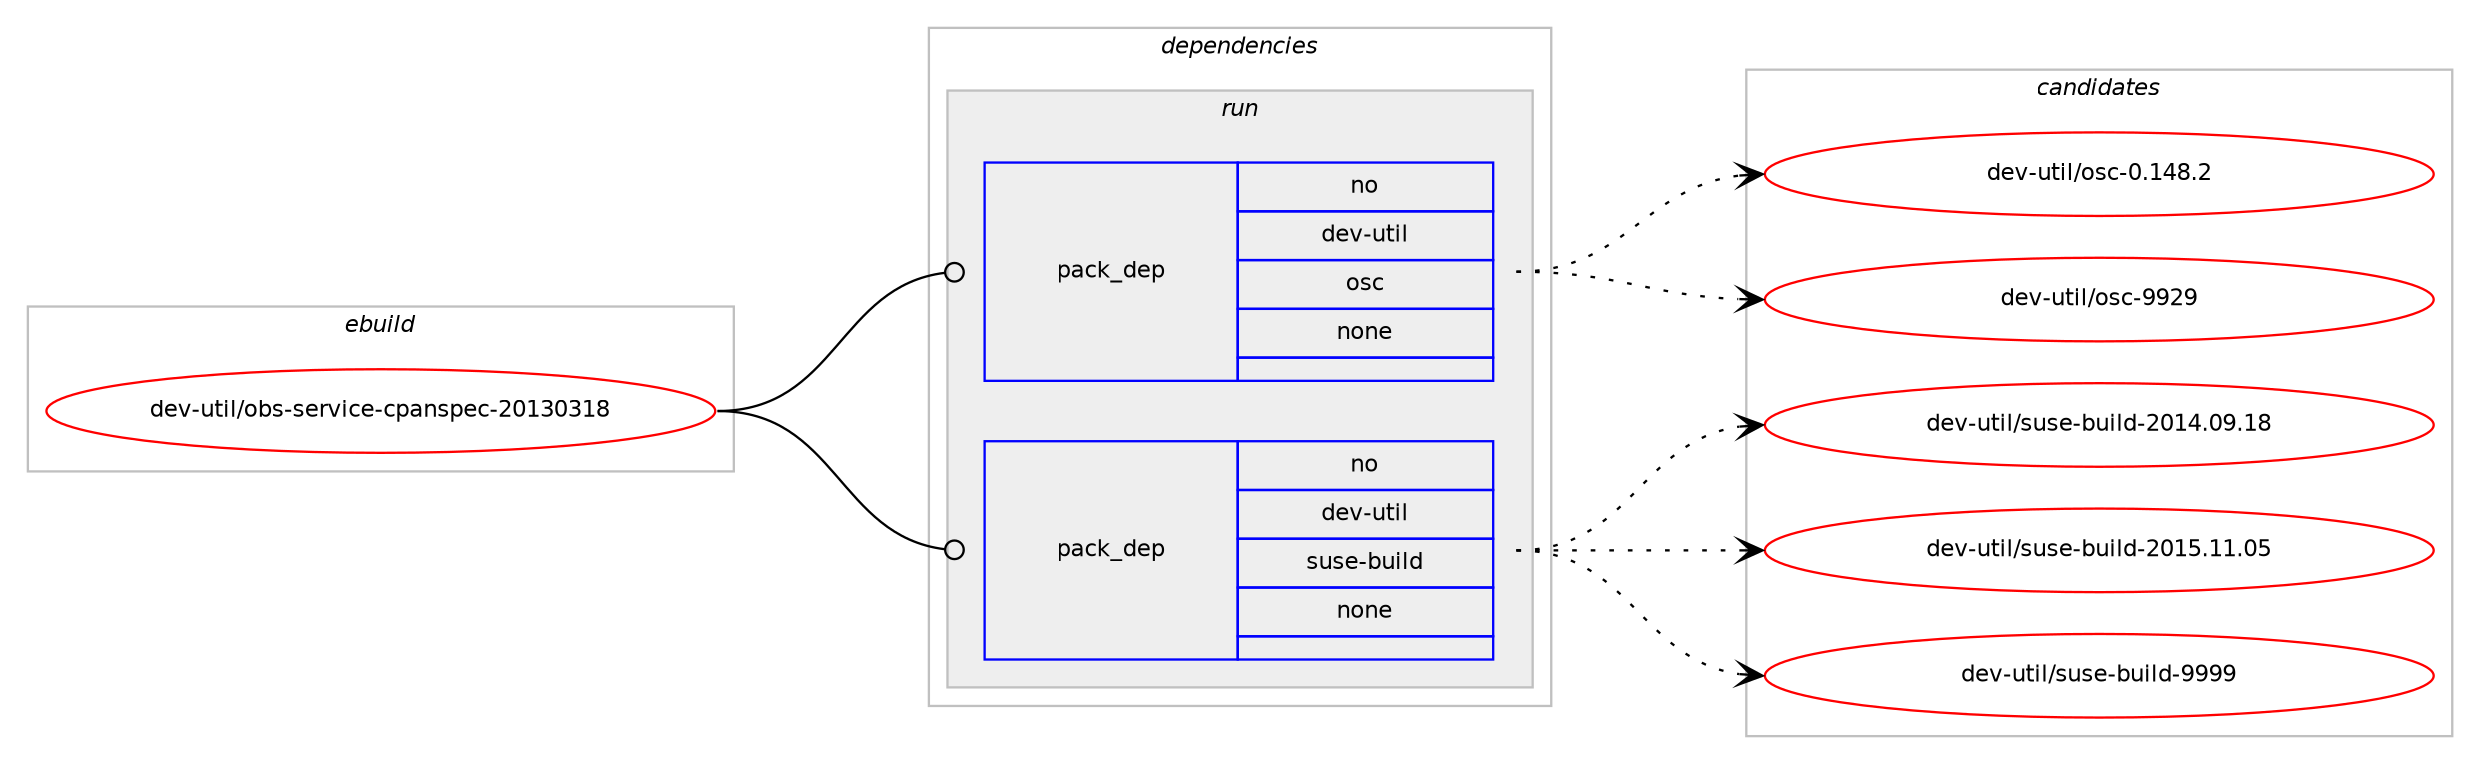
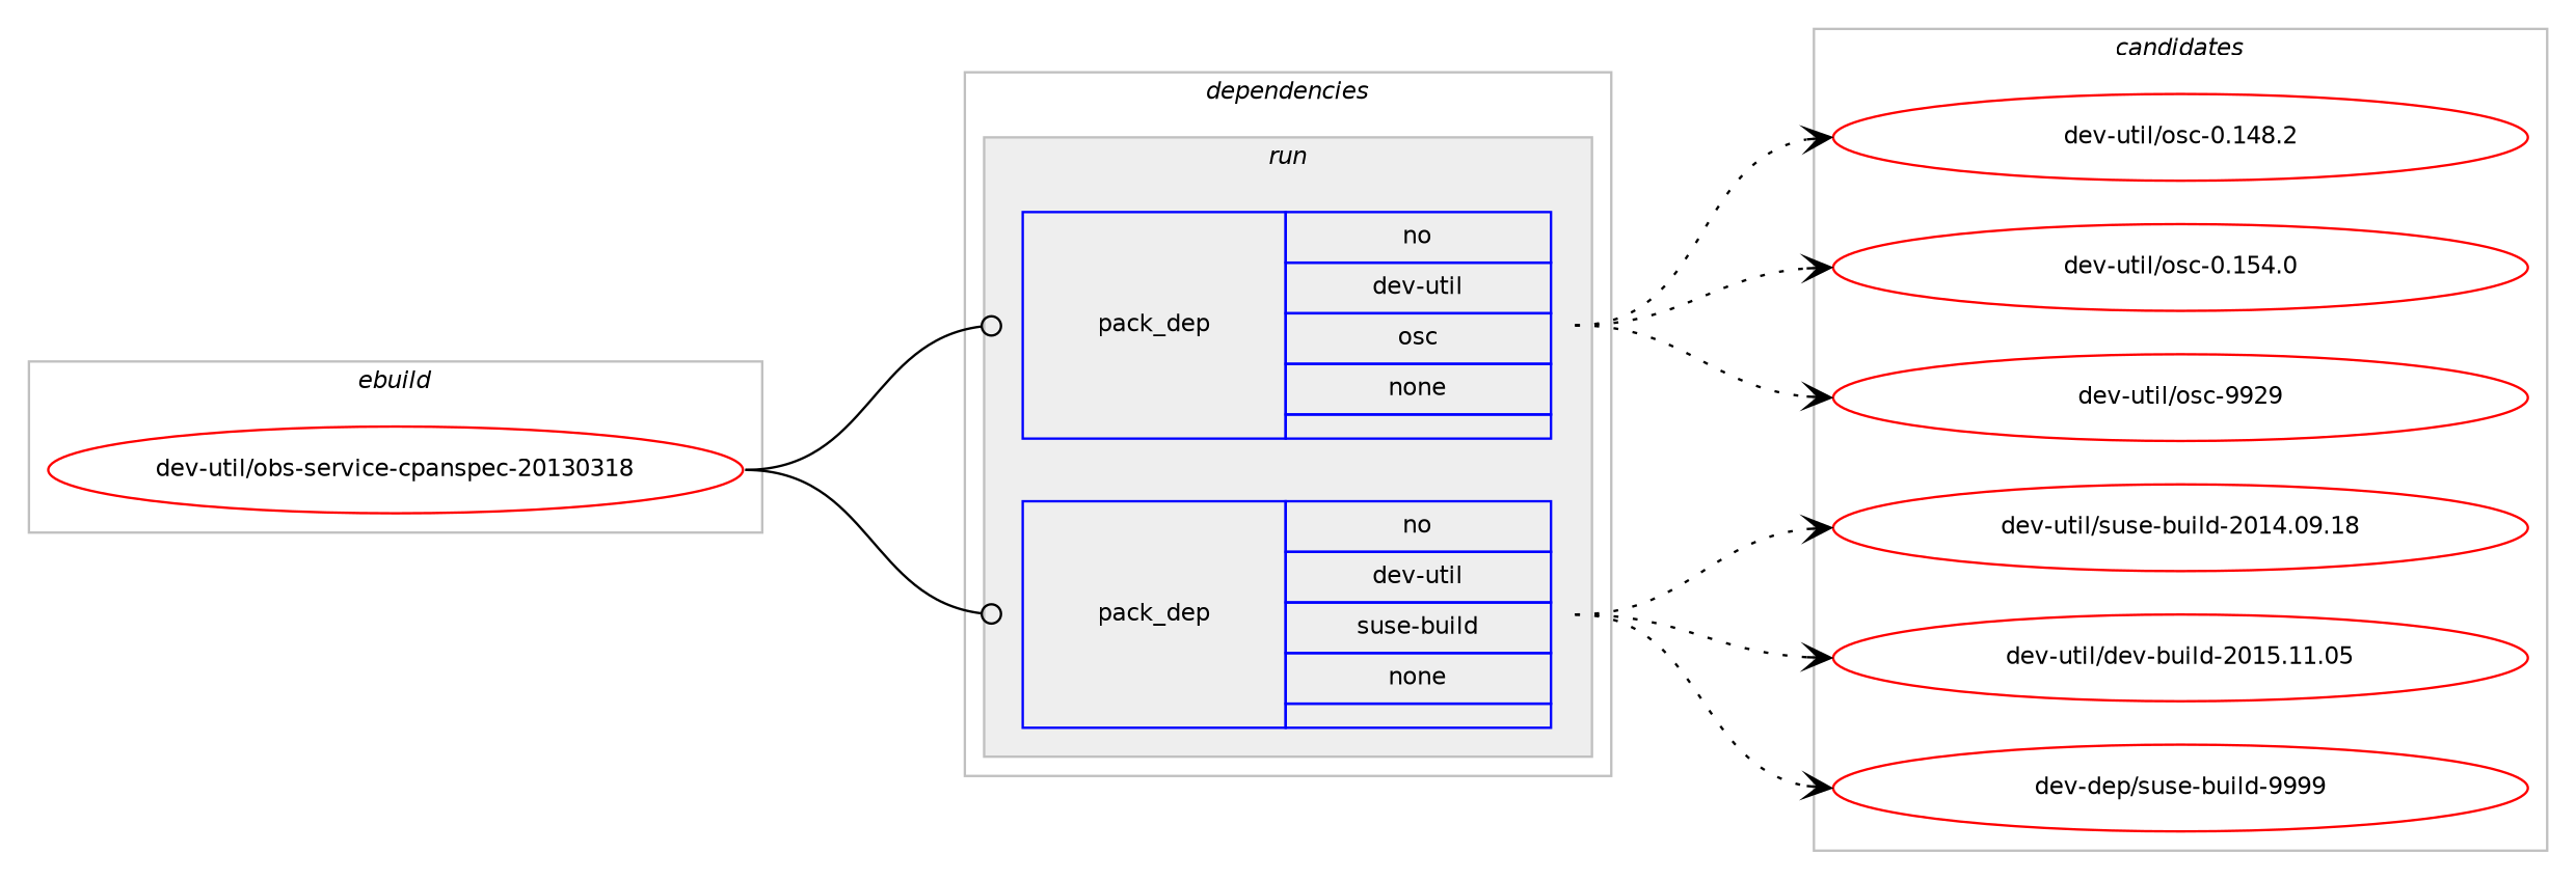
  digraph {
    compound=true
    concentrate=true
    fontname=Helvetica
    fontsize=10
    newrank=true
    rankdir=LR
    ranksep=1.5
    node [color=red fontname=Helvetica fontsize=10]
    edge [arrowhead=vee headport=w style=dotted tailport=e weight=100]
    n1 [label="dev-util/obs-service-cpanspec-20130318" width=4]
    n2 [color=blue label=<<TABLE BORDER="0" CELLBORDER="1" CELLSPACING="0" CELLPADDING="4" WIDTH="220"><TR><TD ROWSPAN="6" CELLPADDING="30">pack_dep</TD></TR><TR><TD WIDTH="110">no</TD></TR><TR><TD>dev-util</TD></TR><TR><TD>osc</TD></TR><TR><TD>none</TD></TR><TR><TD></TD></TR></TABLE>> shape=none]
    n3 [color=blue label=<<TABLE BORDER="0" CELLBORDER="1" CELLSPACING="0" CELLPADDING="4" WIDTH="220"><TR><TD ROWSPAN="6" CELLPADDING="30">pack_dep</TD></TR><TR><TD WIDTH="110">no</TD></TR><TR><TD>dev-util</TD></TR><TR><TD>suse-build</TD></TR><TR><TD>none</TD></TR><TR><TD></TD></TR></TABLE>> shape=none]
    n4 [label="dev-util/osc-0.148.2" width=4]
+   n5 [label="dev-util/osc-0.154.0" width=4]
    n6 [label="dev-util/osc-9929" width=4]
    n7 [label="dev-util/suse-build-2014.09.18" width=4]
-   n8 [label="dev-util/suse-build-2015.11.05" width=4]
-   n9 [label="dev-util/suse-build-9999" width=4]
+   n8 [label="dev-util/dev-build-2015.11.05" width=4]
+   n9 [label="dev-dep/suse-build-9999" width=4]
    subgraph cluster_1 {
      color=gray
      label=<<i>ebuild</i>>
      rank=same
      n1
    }
    subgraph cluster_2 {
      color=gray
      label=<<i>dependencies</i>>
      subgraph cluster_3 {
        color=gray
        fillcolor="#eeeeee"
        label=<<i>compile</i>>
        style=filled
      }
      subgraph cluster_4 {
        color=gray
        fillcolor="#eeeeee"
        label=<<i>compile and run</i>>
        style=filled
      }
      subgraph cluster_5 {
        color=gray
        fillcolor="#eeeeee"
        label=<<i>run</i>>
        style=filled
        subgraph sub_6 {
          color=gray
          fillcolor="#eeeeee"
          label=<<i>run</i>>
          style=filled
          n2
        }
        subgraph sub_7 {
          color=gray
          fillcolor="#eeeeee"
          label=<<i>run</i>>
          style=filled
          n3
        }
      }
    }
    subgraph cluster_8 {
      color=gray
      label=<<i>candidates</i>>
      rank=same
      subgraph sub_9 {
        color=black
        label=<<i>candidates</i>>
        nodesep=1
        rank=same
        n4
+       n5
        n6
      }
      subgraph sub_10 {
        color=black
        label=<<i>candidates</i>>
        nodesep=1
        rank=same
        n7
        n8
        n9
      }
    }
    n1 -> n2 [arrowhead=odot style=solid weight=20]
    n1 -> n3 [arrowhead=odot style=solid weight=20]
    n2 -> n4
+   n2 -> n5
    n2 -> n6
    n3 -> n7
    n3 -> n8
    n3 -> n9
  }
